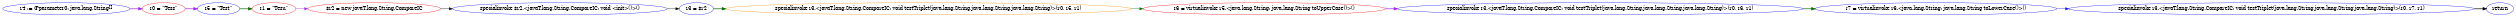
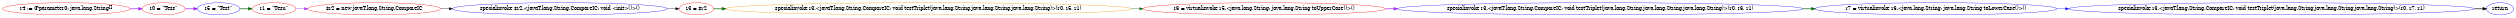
  digraph {
    rankdir=LR
    node [color=blue]
    edge [color=purple style=bold]
    "r0 = \"Tess\"" [color=red]
-   "r4 := @parameter0: java.lang.String[]"
+   "r4 := @parameter0: java.lang.String[]" [color=red]
    "r5 = \"Test\""
    "r1 = \"Tesu\"" [color=red]
    "$r2 = new javaT.lang.String.CompareIC" [color=red]
    "specialinvoke $r2.<javaT.lang.String.CompareIC: void <init>()>()"
-   "r3 = $r2"
+   "r3 = $r2" [color=red]
    "specialinvoke r3.<javaT.lang.String.CompareIC: void testTriplet(java.lang.String,java.lang.String,java.lang.String)>(r0, r5, r1)" [color=darkorange]
    "r6 = virtualinvoke r5.<java.lang.String: java.lang.String toUpperCase()>()" [color=red]
    "specialinvoke r3.<javaT.lang.String.CompareIC: void testTriplet(java.lang.String,java.lang.String,java.lang.String)>(r0, r6, r1)"
    "r7 = virtualinvoke r6.<java.lang.String: java.lang.String toLowerCase()>()"
    "specialinvoke r3.<javaT.lang.String.CompareIC: void testTriplet(java.lang.String,java.lang.String,java.lang.String)>(r0, r7, r1)"
    return
    "r0 = \"Tess\"" -> "r5 = \"Test\""
    "r4 := @parameter0: java.lang.String[]" -> "r0 = \"Tess\""
    "r5 = \"Test\"" -> "r1 = \"Tesu\"" [color=darkgreen]
    "r1 = \"Tesu\"" -> "$r2 = new javaT.lang.String.CompareIC" [style=solid]
    "$r2 = new javaT.lang.String.CompareIC" -> "specialinvoke $r2.<javaT.lang.String.CompareIC: void <init>()>()" [color=black style=solid]
    "specialinvoke $r2.<javaT.lang.String.CompareIC: void <init>()>()" -> "r3 = $r2" [color=black style=solid]
    "r3 = $r2" -> "specialinvoke r3.<javaT.lang.String.CompareIC: void testTriplet(java.lang.String,java.lang.String,java.lang.String)>(r0, r5, r1)" [color=darkgreen]
    "specialinvoke r3.<javaT.lang.String.CompareIC: void testTriplet(java.lang.String,java.lang.String,java.lang.String)>(r0, r5, r1)" -> "r6 = virtualinvoke r5.<java.lang.String: java.lang.String toUpperCase()>()" [color=darkgreen style=solid]
    "r6 = virtualinvoke r5.<java.lang.String: java.lang.String toUpperCase()>()" -> "specialinvoke r3.<javaT.lang.String.CompareIC: void testTriplet(java.lang.String,java.lang.String,java.lang.String)>(r0, r6, r1)"
    "specialinvoke r3.<javaT.lang.String.CompareIC: void testTriplet(java.lang.String,java.lang.String,java.lang.String)>(r0, r6, r1)" -> "r7 = virtualinvoke r6.<java.lang.String: java.lang.String toLowerCase()>()" [color=darkgreen]
    "r7 = virtualinvoke r6.<java.lang.String: java.lang.String toLowerCase()>()" -> "specialinvoke r3.<javaT.lang.String.CompareIC: void testTriplet(java.lang.String,java.lang.String,java.lang.String)>(r0, r7, r1)" [color=blue style=solid]
    "specialinvoke r3.<javaT.lang.String.CompareIC: void testTriplet(java.lang.String,java.lang.String,java.lang.String)>(r0, r7, r1)" -> return [color=black]
  }
